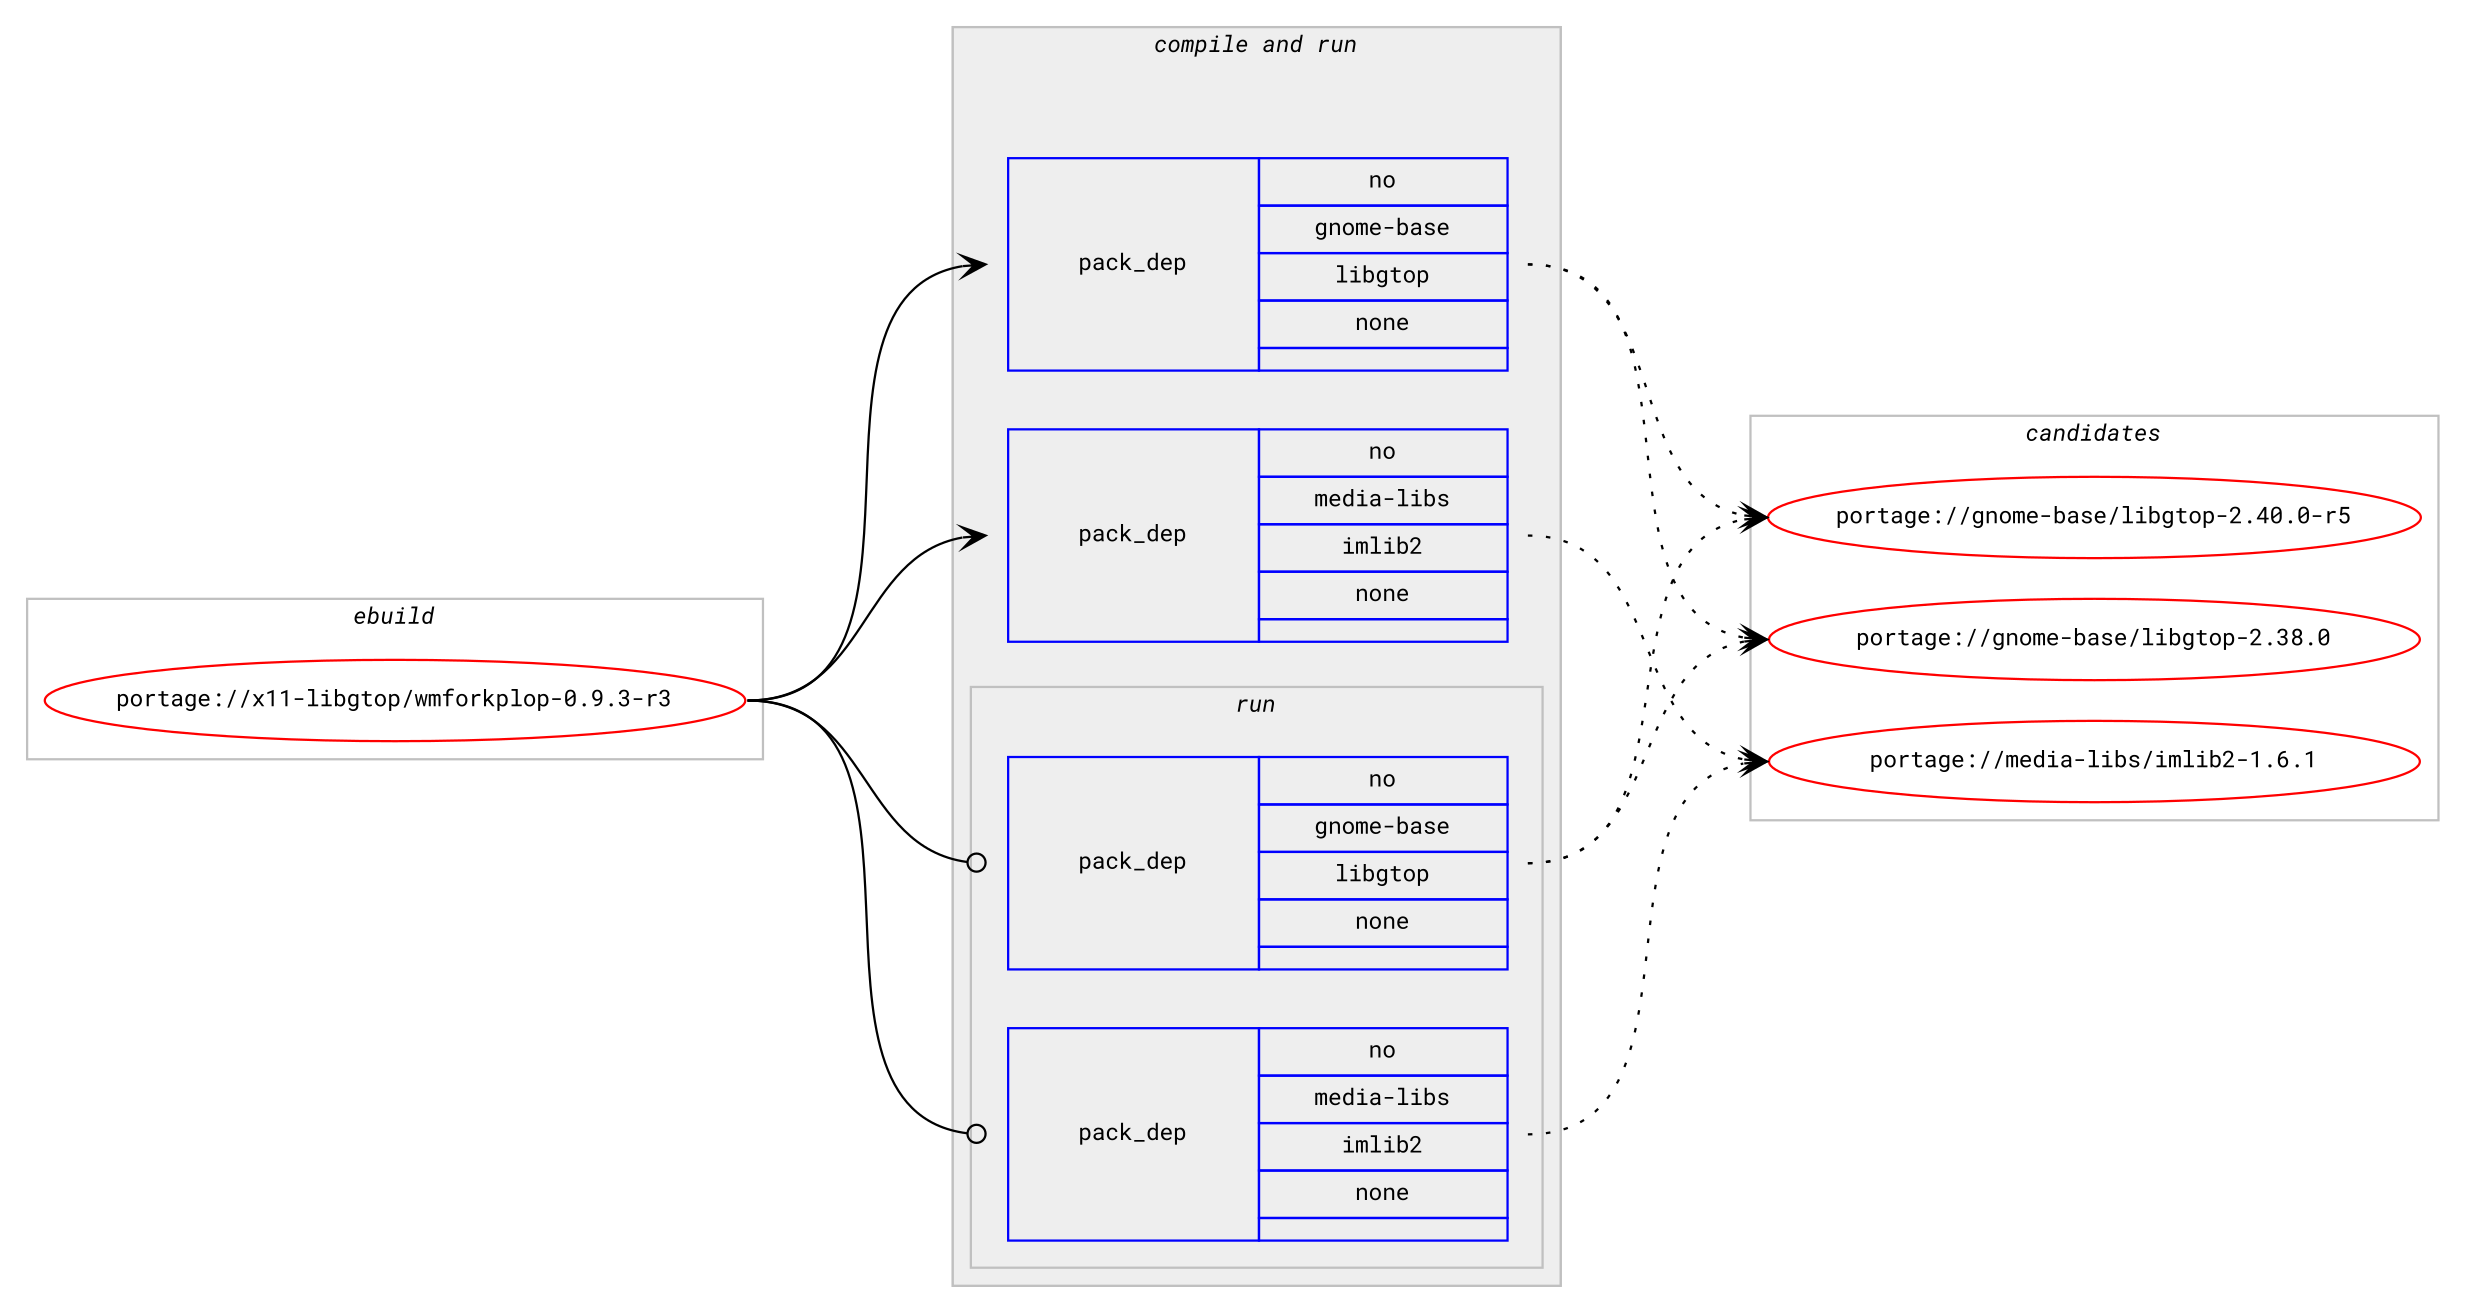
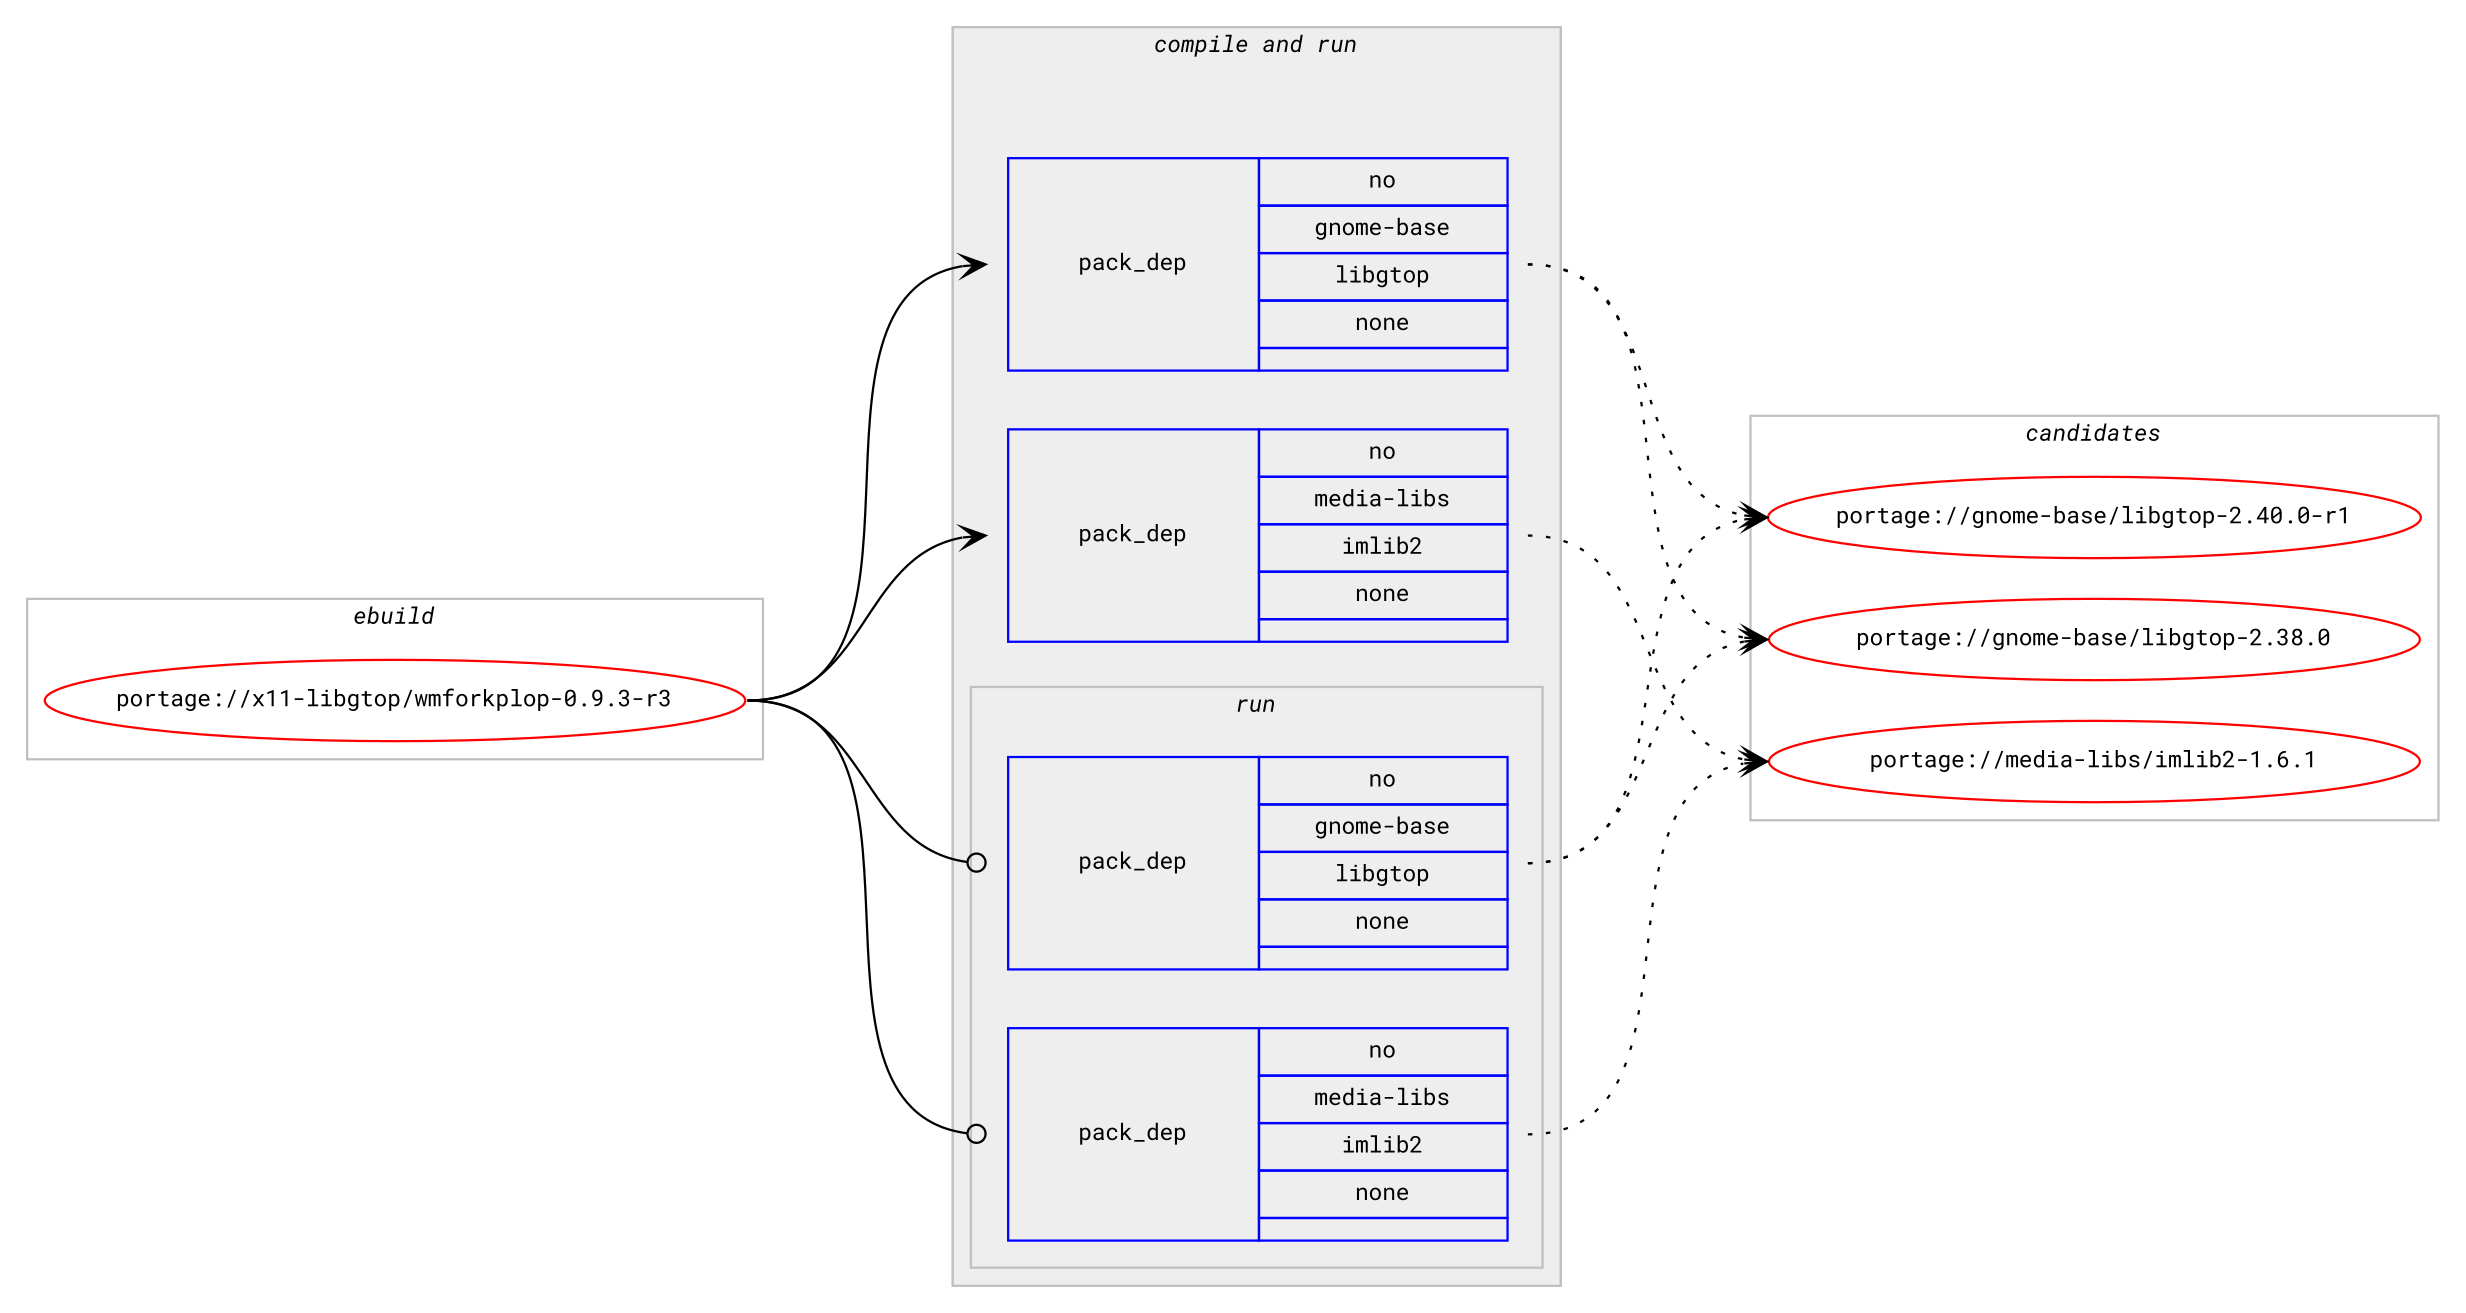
  digraph {
    compound=true
    concentrate=true
    fontname="Roboto Mono"
    fontsize=10
    newrank=true
    rankdir=LR
    ranksep=1.5
    node [color=red fontname="Roboto Mono" fontsize=10]
    edge [arrowhead=vee fontname="Roboto Mono" headport=w style=dotted tailport=e weight=100]
    n1 [label="portage://x11-libgtop/wmforkplop-0.9.3-r3" width=4]
    n2 [color=blue label=<<TABLE BORDER="0" CELLBORDER="1" CELLSPACING="0" CELLPADDING="4" WIDTH="220"><TR><TD ROWSPAN="6" CELLPADDING="30">pack_dep</TD></TR><TR><TD WIDTH="110">no</TD></TR><TR><TD>gnome-base</TD></TR><TR><TD>libgtop</TD></TR><TR><TD>none</TD></TR><TR><TD></TD></TR></TABLE>> shape=none]
    n3 [color=blue label=<<TABLE BORDER="0" CELLBORDER="1" CELLSPACING="0" CELLPADDING="4" WIDTH="220"><TR><TD ROWSPAN="6" CELLPADDING="30">pack_dep</TD></TR><TR><TD WIDTH="110">no</TD></TR><TR><TD>media-libs</TD></TR><TR><TD>imlib2</TD></TR><TR><TD>none</TD></TR><TR><TD></TD></TR></TABLE>> shape=none]
    n4 [color=blue label=<<TABLE BORDER="0" CELLBORDER="1" CELLSPACING="0" CELLPADDING="4" WIDTH="220"><TR><TD ROWSPAN="6" CELLPADDING="30">pack_dep</TD></TR><TR><TD WIDTH="110">no</TD></TR><TR><TD>gnome-base</TD></TR><TR><TD>libgtop</TD></TR><TR><TD>none</TD></TR><TR><TD></TD></TR></TABLE>> shape=none]
    n5 [color=blue label=<<TABLE BORDER="0" CELLBORDER="1" CELLSPACING="0" CELLPADDING="4" WIDTH="220"><TR><TD ROWSPAN="6" CELLPADDING="30">pack_dep</TD></TR><TR><TD WIDTH="110">no</TD></TR><TR><TD>media-libs</TD></TR><TR><TD>imlib2</TD></TR><TR><TD>none</TD></TR><TR><TD></TD></TR></TABLE>> shape=none]
-   n6 [label="portage://gnome-base/libgtop-2.40.0-r5" width=4]
+   n6 [label="portage://gnome-base/libgtop-2.40.0-r1" width=4]
    n7 [label="portage://gnome-base/libgtop-2.38.0" width=4]
    n8 [label="portage://media-libs/imlib2-1.6.1" width=4]
    subgraph cluster_1 {
      color=gray
      label=<<i>ebuild</i>>
      rank=same
      n1
    }
    subgraph cluster_2 {
      color=gray
      label=<<i>dependencies</i>>
      subgraph cluster_3 {
        color=gray
        fillcolor="#eeeeee"
        label=<<i>compile</i>>
        style=filled
        subgraph sub_4 {
          color=gray
          fillcolor="#eeeeee"
          label=<<i>compile</i>>
          style=filled
          n2
        }
        subgraph sub_5 {
          color=gray
          fillcolor="#eeeeee"
          label=<<i>compile</i>>
          style=filled
          n3
        }
      }
      subgraph cluster_6 {
        color=gray
        fillcolor="#eeeeee"
        label=<<i>compile and run</i>>
        style=filled
      }
      subgraph cluster_7 {
        color=gray
        fillcolor="#eeeeee"
        label=<<i>run</i>>
        style=filled
        subgraph sub_8 {
          color=gray
          fillcolor="#eeeeee"
          label=<<i>run</i>>
          style=filled
          n4
        }
        subgraph sub_9 {
          color=gray
          fillcolor="#eeeeee"
          label=<<i>run</i>>
          style=filled
          n5
        }
      }
    }
    subgraph cluster_10 {
      color=gray
      label=<<i>candidates</i>>
      rank=same
      subgraph sub_11 {
        color=black
        label=<<i>candidates</i>>
        nodesep=1
        rank=same
        n6
        n7
      }
      subgraph sub_12 {
        color=black
        label=<<i>candidates</i>>
        nodesep=1
        rank=same
        n8
      }
      subgraph sub_13 {
        color=black
        label=<<i>candidates</i>>
        nodesep=1
        rank=same
        n6
        n7
      }
      subgraph sub_14 {
        color=black
        label=<<i>candidates</i>>
        nodesep=1
        rank=same
        n8
      }
    }
    n1 -> n2 [style=solid weight=20]
    n1 -> n3 [style=solid weight=20]
    n1 -> n4 [arrowhead=odot style=solid weight=20]
    n1 -> n5 [arrowhead=odot style=solid weight=20]
    n2 -> n6
    n2 -> n7
    n3 -> n8
    n4 -> n6
    n4 -> n7
    n5 -> n8
  }
